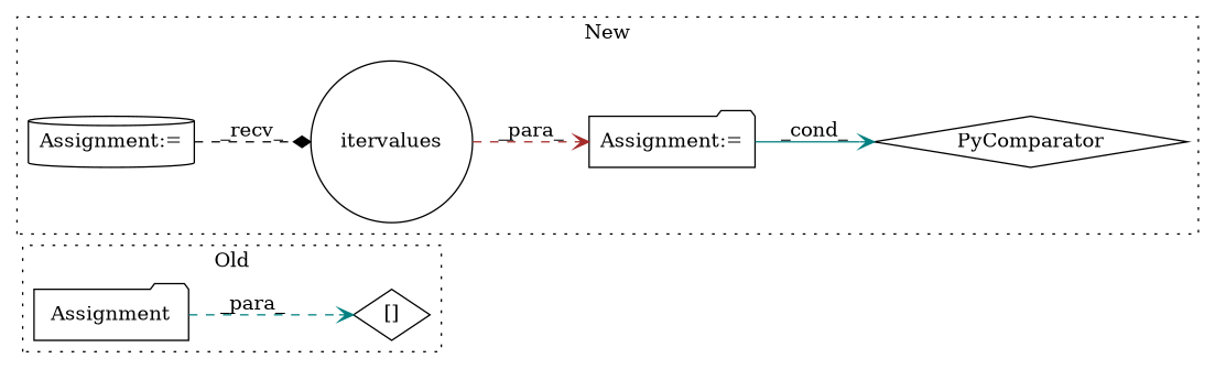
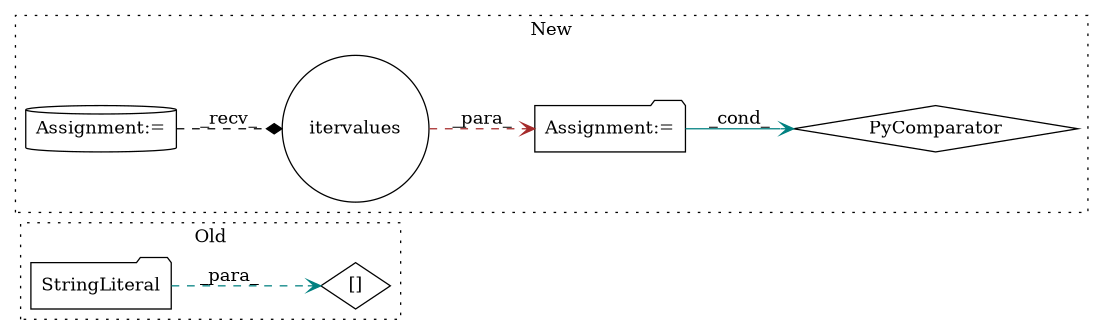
  digraph {
    rankdir=LR
    node [a=7 l=44 s=2694 shape=diamond]
    edge [color=teal style=dashed arrowhead=vee]
    n1 [a=2 l="39,1" label="[]" s="2288,2347"]
-   n2 [a=45 l=20 label=Assignment s=2327 shape=folder]
+   n2 [a=45 l=20 label=StringLiteral s=2327 shape=folder]
    n3 [a=32 l=12 label=itervalues s=2717 shape=circle]
    n4 [a=113 label=PyComparator]
    n5 [label="Assignment:=" shape=folder]
    n6 [l=1 label="Assignment:=" s=2461 shape=cylinder]
    subgraph cluster_1 {
      label=Old
      style=dotted
      n1
      n2
    }
    subgraph cluster_2 {
      label=New
      style=dotted
      n3
      n4
      n5
      n6
    }
    n2 -> n1 [label=_para_]
    n3 -> n5 [label=_para_ color=brown]
    n5 -> n4 [label=_cond_ style=solid]
    n6 -> n3 [label=_recv_ color=black arrowhead=diamond]
  }
